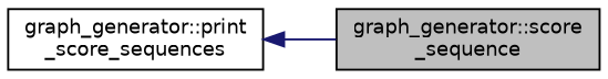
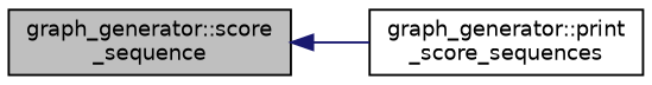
  digraph {
    rankdir=LR
    node [color=black fontname=Helvetica fontsize=10 shape=record style=filled]
    n1 [fillcolor=grey75 fontcolor=black height=0.2 label="graph_generator::score\l_sequence" width=0.4]
    n2 [fillcolor=white height=0.2 label="graph_generator::print\l_score_sequences" width=0.4]
-   n2 -> n1 [color=midnightblue dir=back fontname=Helvetica fontsize=10 labelfontname=Helvetica labelfontsize=10 style=solid]
+   n1 -> n2 [color=midnightblue dir=back fontname=Helvetica fontsize=10 labelfontname=Helvetica labelfontsize=10 style=solid]
  }
